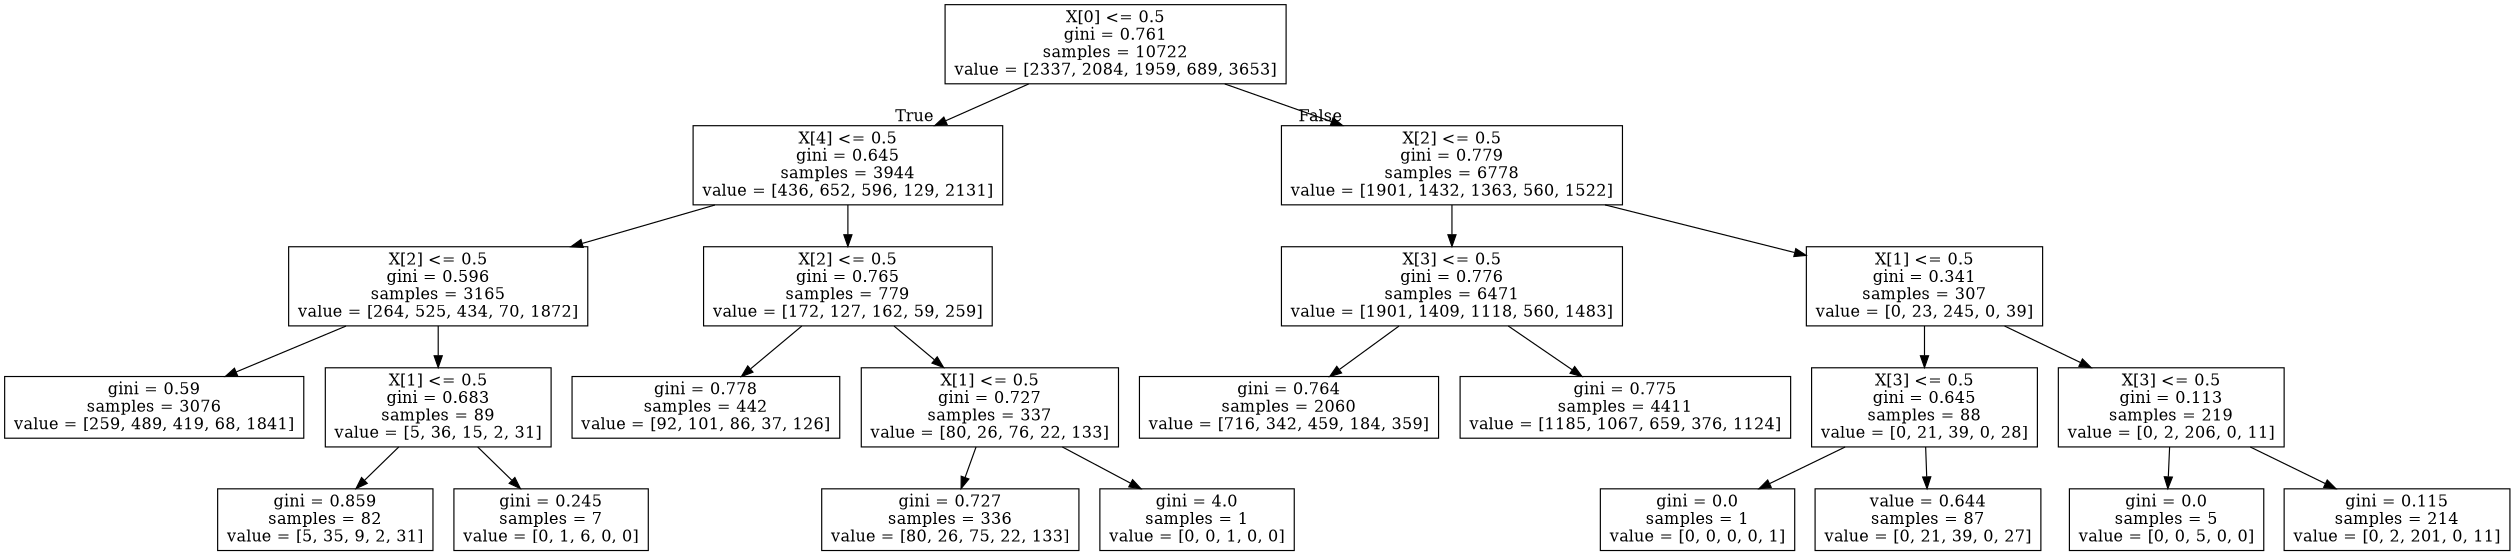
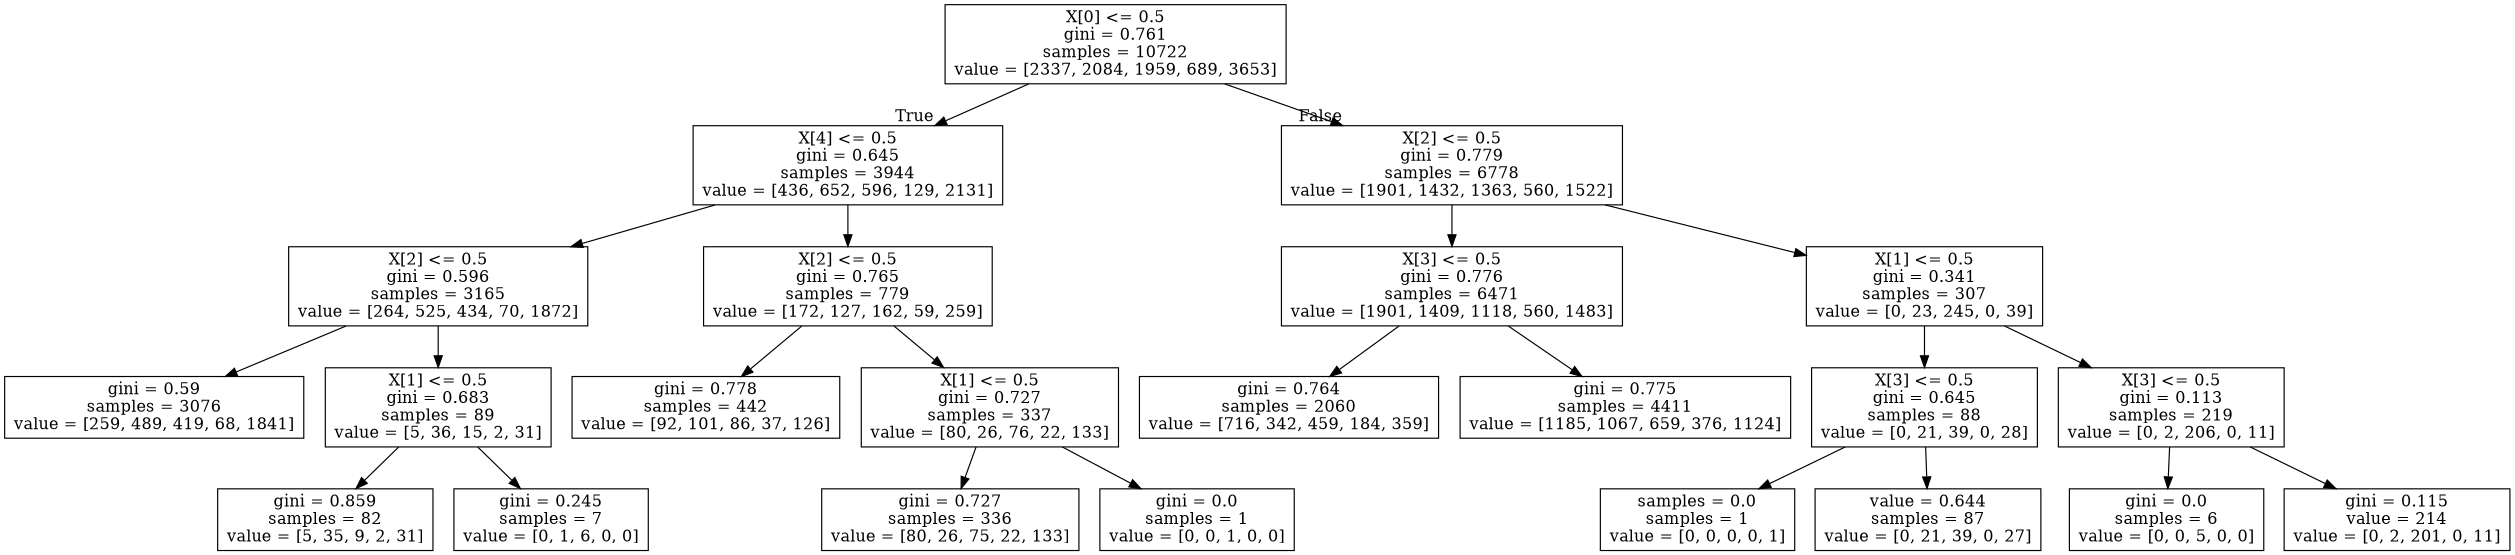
  digraph {
    node [shape=box]
    n1 [label="X[0] <= 0.5\ngini = 0.761\nsamples = 10722\nvalue = [2337, 2084, 1959, 689, 3653]"]
    n2 [label="X[4] <= 0.5\ngini = 0.645\nsamples = 3944\nvalue = [436, 652, 596, 129, 2131]"]
    n3 [label="X[2] <= 0.5\ngini = 0.779\nsamples = 6778\nvalue = [1901, 1432, 1363, 560, 1522]"]
    n4 [label="X[2] <= 0.5\ngini = 0.596\nsamples = 3165\nvalue = [264, 525, 434, 70, 1872]"]
    n5 [label="X[2] <= 0.5\ngini = 0.765\nsamples = 779\nvalue = [172, 127, 162, 59, 259]"]
    n6 [label="X[3] <= 0.5\ngini = 0.776\nsamples = 6471\nvalue = [1901, 1409, 1118, 560, 1483]"]
    n7 [label="X[1] <= 0.5\ngini = 0.341\nsamples = 307\nvalue = [0, 23, 245, 0, 39]"]
    n8 [label="gini = 0.59\nsamples = 3076\nvalue = [259, 489, 419, 68, 1841]"]
    n9 [label="X[1] <= 0.5\ngini = 0.683\nsamples = 89\nvalue = [5, 36, 15, 2, 31]"]
    n10 [label="gini = 0.778\nsamples = 442\nvalue = [92, 101, 86, 37, 126]"]
    n11 [label="X[1] <= 0.5\ngini = 0.727\nsamples = 337\nvalue = [80, 26, 76, 22, 133]"]
    n12 [label="gini = 0.859\nsamples = 82\nvalue = [5, 35, 9, 2, 31]"]
    n13 [label="gini = 0.245\nsamples = 7\nvalue = [0, 1, 6, 0, 0]"]
    n14 [label="gini = 0.727\nsamples = 336\nvalue = [80, 26, 75, 22, 133]"]
-   n15 [label="gini = 4.0\nsamples = 1\nvalue = [0, 0, 1, 0, 0]"]
+   n15 [label="gini = 0.0\nsamples = 1\nvalue = [0, 0, 1, 0, 0]"]
    n16 [label="gini = 0.764\nsamples = 2060\nvalue = [716, 342, 459, 184, 359]"]
    n17 [label="gini = 0.775\nsamples = 4411\nvalue = [1185, 1067, 659, 376, 1124]"]
    n18 [label="X[3] <= 0.5\ngini = 0.645\nsamples = 88\nvalue = [0, 21, 39, 0, 28]"]
    n19 [label="X[3] <= 0.5\ngini = 0.113\nsamples = 219\nvalue = [0, 2, 206, 0, 11]"]
-   n20 [label="gini = 0.0\nsamples = 1\nvalue = [0, 0, 0, 0, 1]"]
+   n20 [label="samples = 0.0\nsamples = 1\nvalue = [0, 0, 0, 0, 1]"]
    n21 [label="value = 0.644\nsamples = 87\nvalue = [0, 21, 39, 0, 27]"]
-   n22 [label="gini = 0.0\nsamples = 5\nvalue = [0, 0, 5, 0, 0]"]
-   n23 [label="gini = 0.115\nsamples = 214\nvalue = [0, 2, 201, 0, 11]"]
+   n22 [label="gini = 0.0\nsamples = 6\nvalue = [0, 0, 5, 0, 0]"]
+   n23 [label="gini = 0.115\nvalue = 214\nvalue = [0, 2, 201, 0, 11]"]
    n1 -> n2 [headlabel=True labelangle=45 labeldistance=2.5]
    n1 -> n3 [headlabel=False labelangle=-45 labeldistance=2.5]
    n2 -> n4
    n2 -> n5
    n3 -> n6
    n3 -> n7
    n4 -> n8
    n4 -> n9
    n5 -> n10
    n5 -> n11
    n6 -> n16
    n6 -> n17
    n7 -> n18
    n7 -> n19
    n9 -> n12
    n9 -> n13
    n11 -> n14
    n11 -> n15
    n18 -> n20
    n18 -> n21
    n19 -> n22
    n19 -> n23
  }
